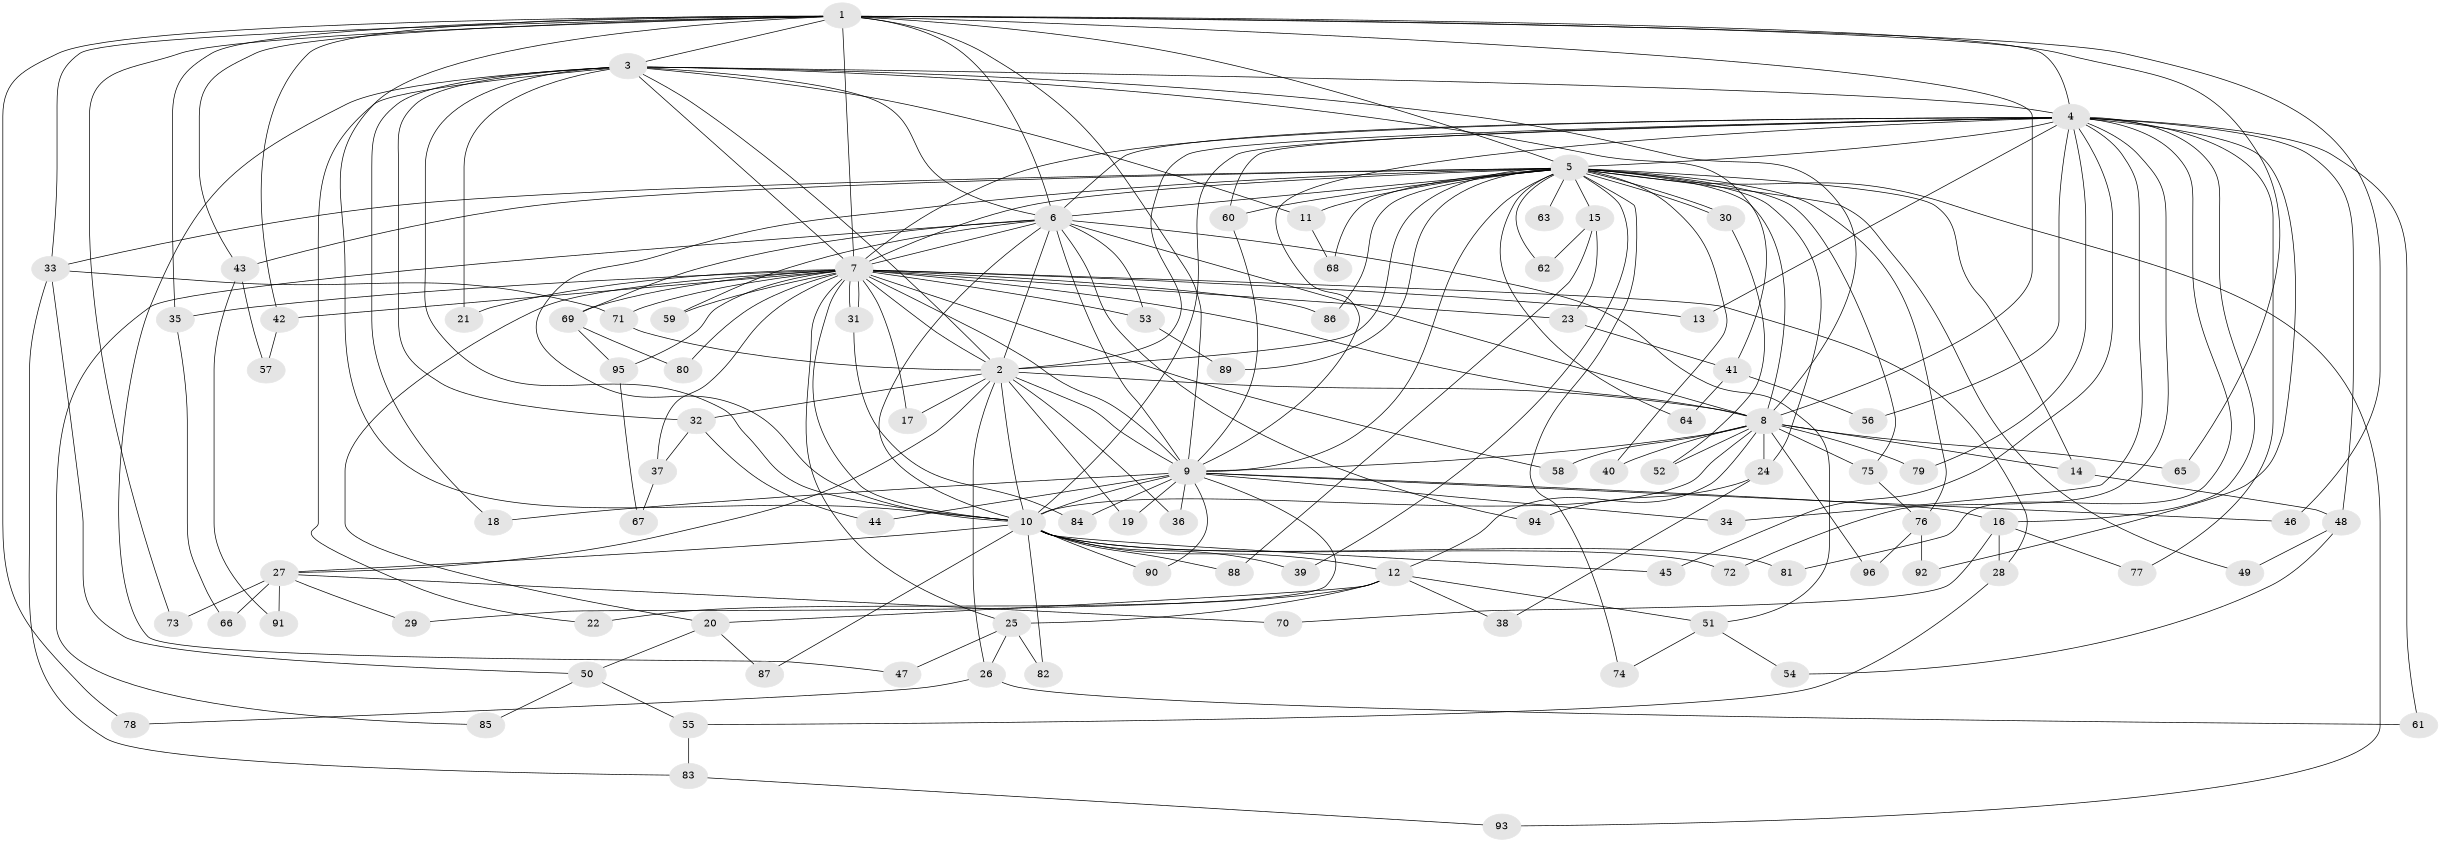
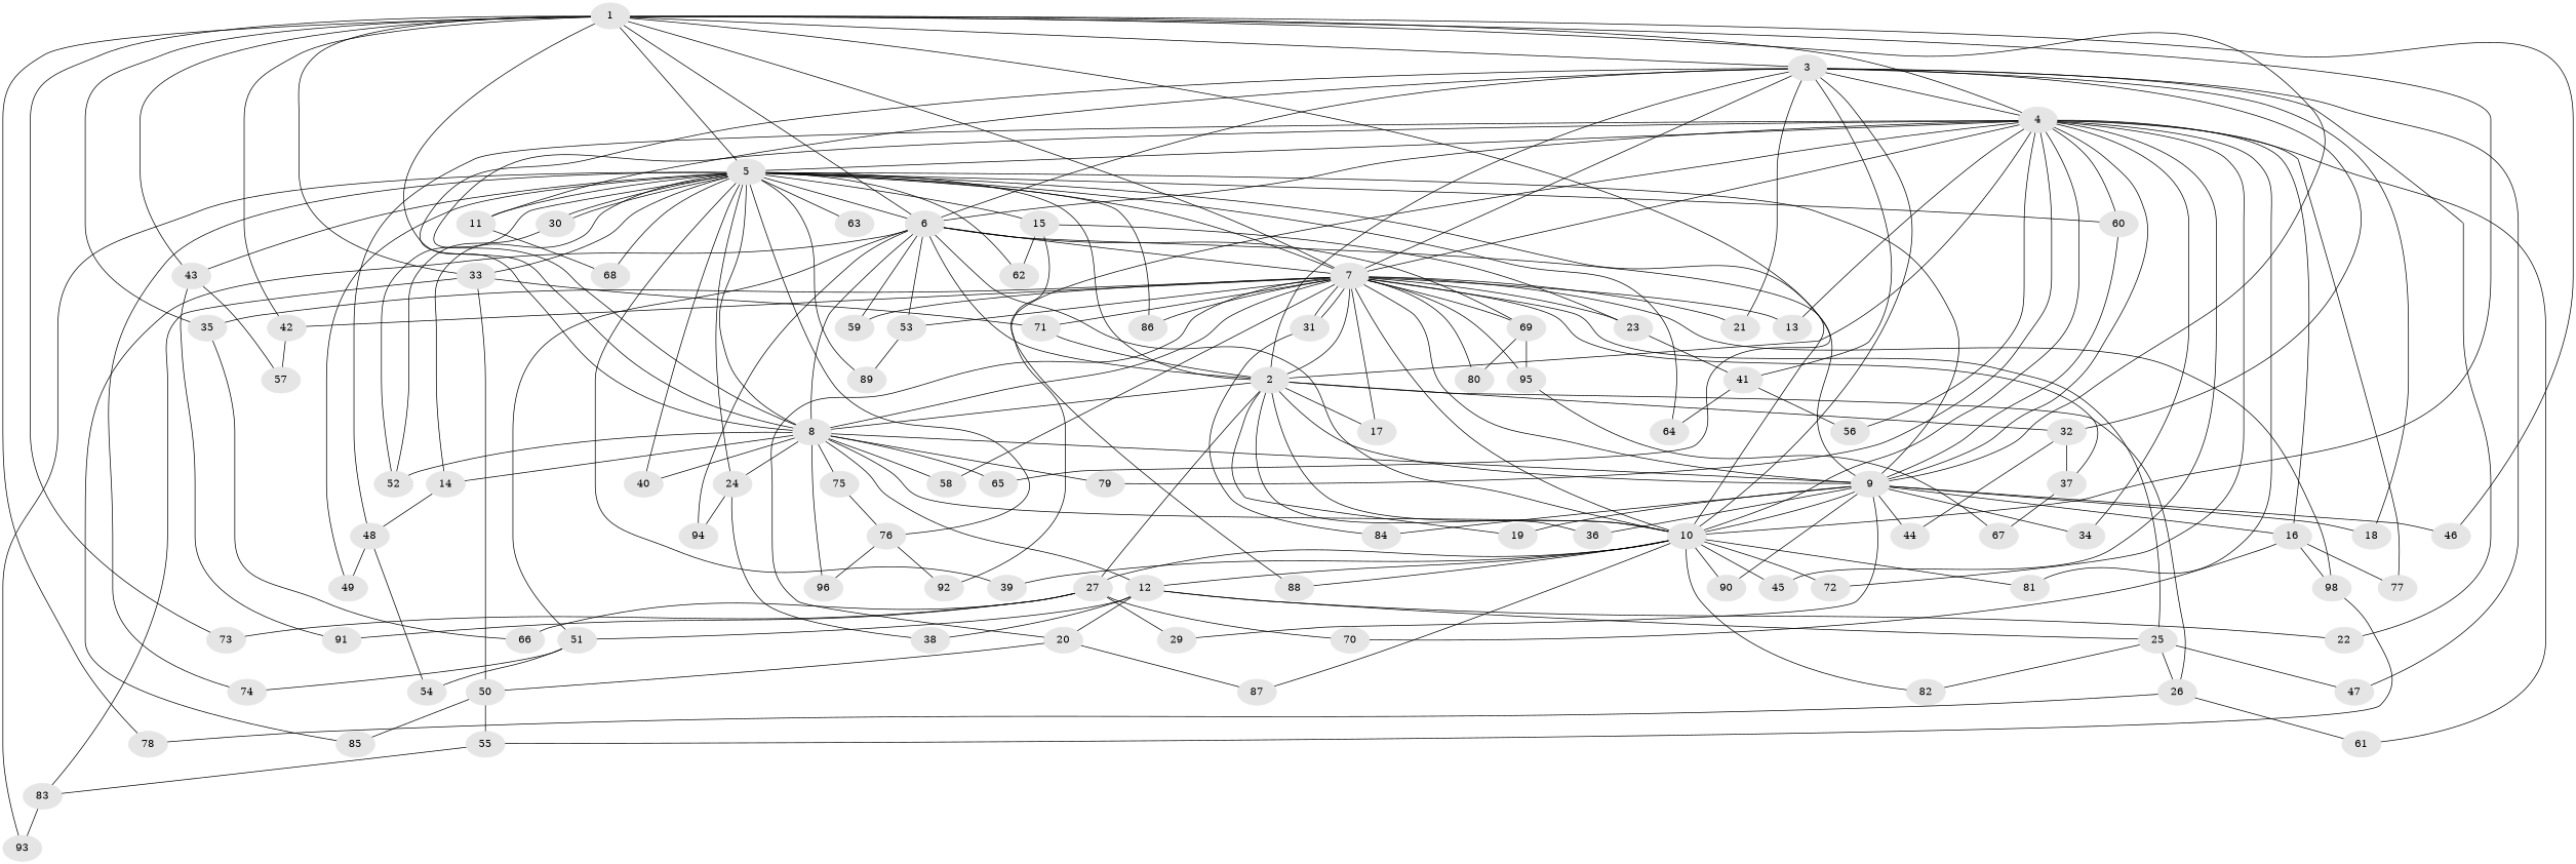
  graph {
    node [color=gray90 style=filled]
    1
    3
    4
    5
    6
    7
    8
    9
    10
    33
    35
    42
    43
    46
    65
    73
    78
    2
    17
    19
    26
    27
    32
    36
    11
    18
    21
    22
    41
    47
    13
    16
    34
    45
    48
    56
    60
    61
    72
    77
    79
    81
    92
    63
    14
    15
    24
    30
    39
    40
    49
    62
    64
    68
    74
    75
    76
    86
    89
    93
    51
    53
    59
    69
    85
    94
    20
    23
    25
-   28
+   28 [label=98]
    31
    37
    58
    71
    80
    95
    12
    52
    96
    29
    44
    84
    90
    82
    87
    88
    50
    83
    66
    57
    91
    70
    54
    38
    55
    67
    1 -- 3
    1 -- 4
    1 -- 5
    1 -- 6
    1 -- 7
    1 -- 8
    1 -- 9
    1 -- 10
    1 -- 33
    1 -- 35
    1 -- 42
    1 -- 43
    1 -- 46
    1 -- 65
    1 -- 73
    1 -- 78
    3 -- 4
    3 -- 6
    3 -- 7
    3 -- 8
    3 -- 10
    3 -- 32
    3 -- 11
    3 -- 18
    3 -- 21
    3 -- 22
    3 -- 41
    3 -- 47
    4 -- 5
    4 -- 6
    4 -- 7
+   4 -- 8
    4 -- 9
    4 -- 10
    4 -- 13
    4 -- 16
    4 -- 34
    4 -- 45
    4 -- 48
    4 -- 56
    4 -- 60
    4 -- 61
    4 -- 72
    4 -- 77
    4 -- 79
    4 -- 81
    4 -- 92
    5 -- 6
    5 -- 7
    5 -- 8
    5 -- 9
    5 -- 10
    5 -- 33
    5 -- 43
    5 -- 11
    5 -- 60
    5 -- 63
    5 -- 14
    5 -- 15
    5 -- 24
    5 -- 30
    5 -- 30
    5 -- 39
    5 -- 40
    5 -- 49
    5 -- 62
    5 -- 64
    5 -- 68
    5 -- 74
-   5 -- 75
+   5 -- 52
    5 -- 76
    5 -- 86
    5 -- 89
    5 -- 93
    6 -- 7
    6 -- 8
    6 -- 9
    6 -- 10
    6 -- 51
    6 -- 53
    6 -- 59
    6 -- 69
    6 -- 85
    6 -- 94
    7 -- 8
    7 -- 9
    7 -- 10
    7 -- 35
    7 -- 42
    7 -- 17
    7 -- 21
    7 -- 13
    7 -- 86
    7 -- 53
    7 -- 59
    7 -- 69
    7 -- 20
    7 -- 23
    7 -- 25
    7 -- 28
    7 -- 31
    7 -- 31
    7 -- 37
    7 -- 58
    7 -- 71
    7 -- 80
    7 -- 95
    8 -- 9
    8 -- 10
    8 -- 65
    8 -- 79
    8 -- 14
    8 -- 24
    8 -- 40
    8 -- 75
    8 -- 58
    8 -- 12
    8 -- 52
    8 -- 96
    9 -- 10
    9 -- 46
    9 -- 19
    9 -- 36
    9 -- 18
    9 -- 16
    9 -- 34
    9 -- 29
    9 -- 44
    9 -- 84
    9 -- 90
    10 -- 27
    10 -- 45
    10 -- 72
    10 -- 81
    10 -- 39
    10 -- 12
    10 -- 90
    10 -- 82
    10 -- 87
    10 -- 88
    33 -- 71
    33 -- 50
    33 -- 83
    35 -- 66
    42 -- 57
    43 -- 57
    43 -- 91
    2 -- 3
    2 -- 4
    2 -- 5
    2 -- 6
    2 -- 7
    2 -- 8
    2 -- 9
    2 -- 10
    2 -- 17
    2 -- 19
    2 -- 26
    2 -- 27
    2 -- 32
    2 -- 36
    26 -- 78
    26 -- 61
    27 -- 73
    27 -- 29
    27 -- 66
    27 -- 91
    27 -- 70
    32 -- 37
    32 -- 44
    11 -- 68
    41 -- 56
    41 -- 64
    16 -- 77
    16 -- 28
    16 -- 70
    48 -- 49
    48 -- 54
    60 -- 9
    14 -- 48
    15 -- 62
    15 -- 23
    15 -- 88
    24 -- 94
    24 -- 38
    30 -- 52
    75 -- 76
    76 -- 92
    76 -- 96
    51 -- 74
    51 -- 54
    53 -- 89
    69 -- 80
    69 -- 95
    20 -- 87
    20 -- 50
    23 -- 41
    25 -- 26
    25 -- 47
    25 -- 82
    28 -- 55
    31 -- 84
    37 -- 67
    71 -- 2
    95 -- 67
    12 -- 22
    12 -- 51
    12 -- 20
    12 -- 25
    12 -- 38
    50 -- 85
    50 -- 55
    83 -- 93
    55 -- 83
  }
